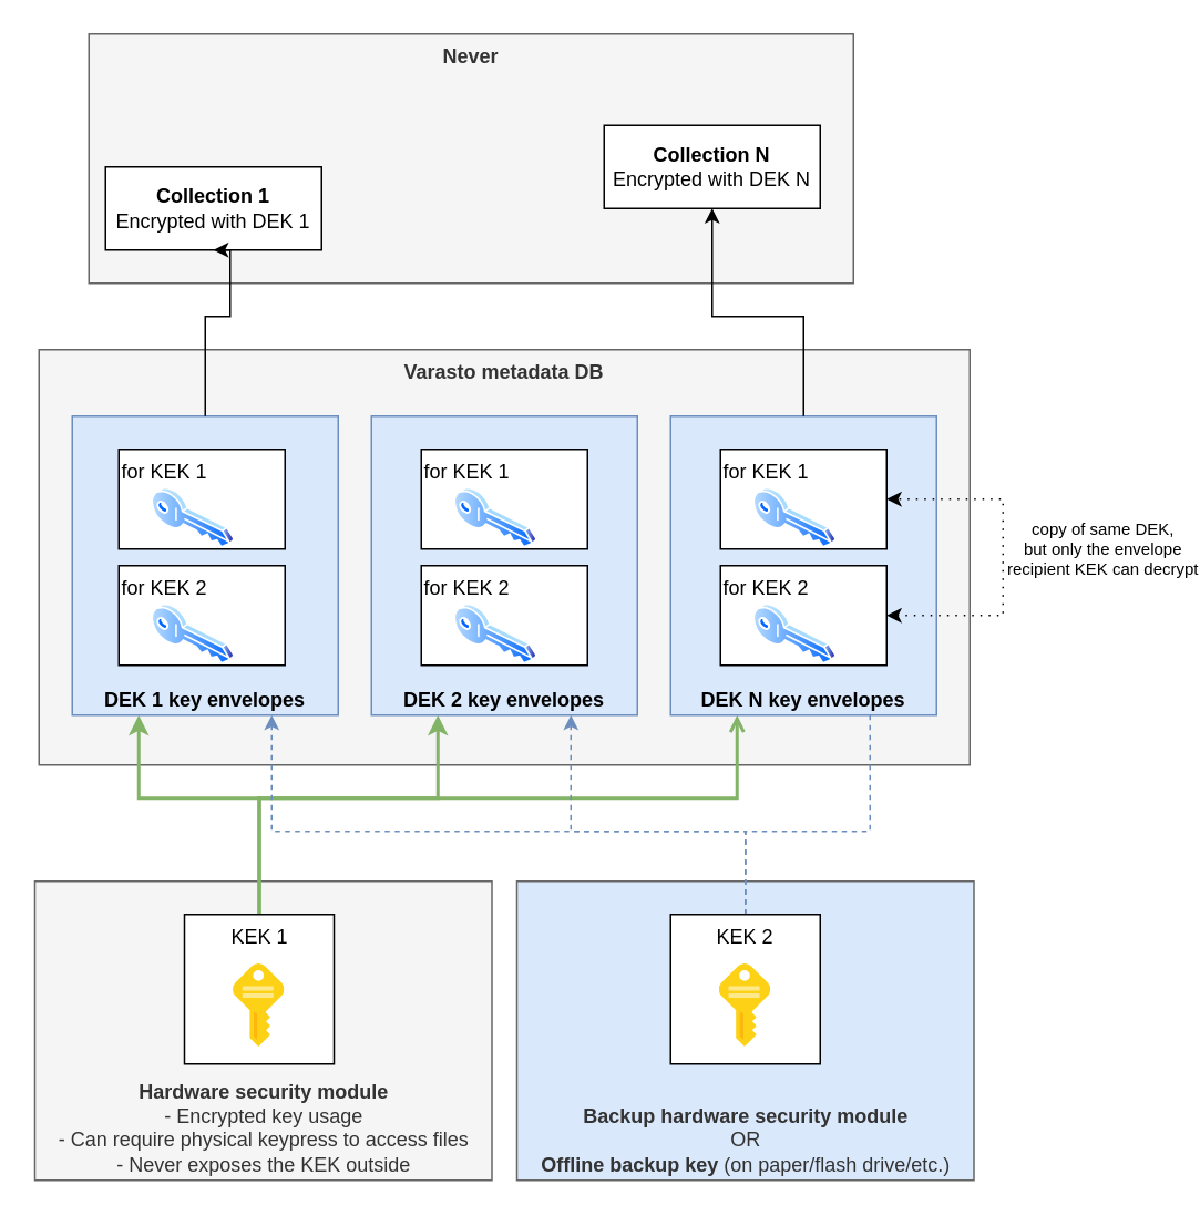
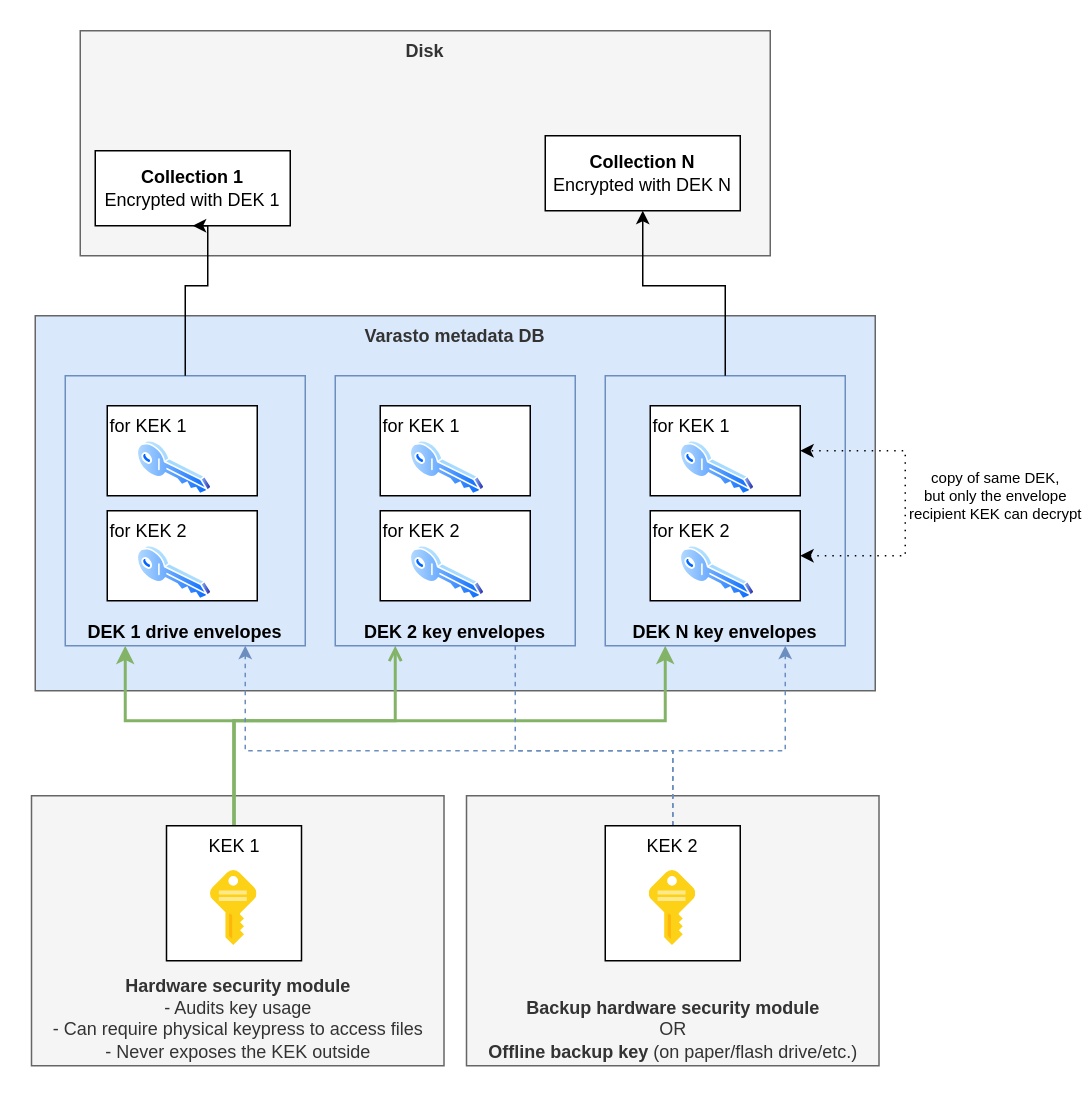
  <mxCell id="0" />
  <mxCell id="1" parent="0" />
- <mxCell id="2" value="&lt;b&gt;Varasto metadata DB&lt;/b&gt;" style="rounded=0;whiteSpace=wrap;html=1;verticalAlign=top;fillColor=#f5f5f5;strokeColor=#666666;fontColor=#333333;" vertex="1" parent="1"><mxGeometry x="23" y="210" width="560" height="250" as="geometry" /></mxCell>
- <mxCell id="3" value="&lt;b&gt;DEK 1 key envelopes&lt;/b&gt;" style="rounded=0;whiteSpace=wrap;html=1;verticalAlign=bottom;fillColor=#dae8fc;strokeColor=#6c8ebf;" vertex="1" parent="1"><mxGeometry x="43" y="250" width="160" height="180" as="geometry" /></mxCell>
+ <mxCell id="2" value="&lt;b&gt;Varasto metadata DB&lt;/b&gt;" style="rounded=0;whiteSpace=wrap;html=1;verticalAlign=top;fillColor=#dae8fc;strokeColor=#666666;fontColor=#333333;" vertex="1" parent="1"><mxGeometry x="23" y="210" width="560" height="250" as="geometry" /></mxCell>
+ <mxCell id="3" value="&lt;b&gt;DEK 1 drive envelopes&lt;/b&gt;" style="rounded=0;whiteSpace=wrap;html=1;verticalAlign=bottom;fillColor=#dae8fc;strokeColor=#6c8ebf;" vertex="1" parent="1"><mxGeometry x="43" y="250" width="160" height="180" as="geometry" /></mxCell>
  <mxCell id="4" value="&lt;font style=&quot;font-size: 12px&quot;&gt;for KEK 1&lt;/font&gt;" style="rounded=0;whiteSpace=wrap;html=1;fontSize=10;verticalAlign=top;align=left;" vertex="1" parent="1"><mxGeometry x="71" y="270" width="100" height="60" as="geometry" /></mxCell>
- <mxCell id="5" value="&lt;b&gt;Never&lt;/b&gt;" style="rounded=0;whiteSpace=wrap;html=1;verticalAlign=top;fillColor=#f5f5f5;strokeColor=#666666;fontColor=#333333;" vertex="1" parent="1"><mxGeometry x="53" y="20" width="460" height="150" as="geometry" /></mxCell>
- <mxCell id="6" value="&lt;b&gt;Hardware security module&lt;/b&gt;&lt;br&gt;- Encrypted key usage&lt;br&gt;- Can require physical keypress to access files&lt;br&gt;- Never exposes the KEK outside" style="rounded=0;whiteSpace=wrap;html=1;verticalAlign=bottom;fillColor=#f5f5f5;strokeColor=#666666;fontColor=#333333;" vertex="1" parent="1"><mxGeometry x="20.5" y="530" width="275" height="180" as="geometry" /></mxCell>
+ <mxCell id="5" value="&lt;b&gt;Disk&lt;/b&gt;" style="rounded=0;whiteSpace=wrap;html=1;verticalAlign=top;fillColor=#f5f5f5;strokeColor=#666666;fontColor=#333333;" vertex="1" parent="1"><mxGeometry x="53" y="20" width="460" height="150" as="geometry" /></mxCell>
+ <mxCell id="6" value="&lt;b&gt;Hardware security module&lt;/b&gt;&lt;br&gt;- Audits key usage&lt;br&gt;- Can require physical keypress to access files&lt;br&gt;- Never exposes the KEK outside" style="rounded=0;whiteSpace=wrap;html=1;verticalAlign=bottom;fillColor=#f5f5f5;strokeColor=#666666;fontColor=#333333;" vertex="1" parent="1"><mxGeometry x="20.5" y="530" width="275" height="180" as="geometry" /></mxCell>
  <mxCell id="7" style="edgeStyle=orthogonalEdgeStyle;rounded=0;orthogonalLoop=1;jettySize=auto;html=1;exitX=0.5;exitY=0;exitDx=0;exitDy=0;entryX=0.25;entryY=1;entryDx=0;entryDy=0;fillColor=#d5e8d4;strokeColor=#82b366;strokeWidth=2;" edge="1" parent="1" source="10" target="3"><mxGeometry relative="1" as="geometry"><Array as="points"><mxPoint x="156" y="480" /><mxPoint x="83" y="480" /></Array></mxGeometry></mxCell>
- <mxCell id="8" style="edgeStyle=orthogonalEdgeStyle;rounded=0;orthogonalLoop=1;jettySize=auto;html=1;exitX=0.5;exitY=0;exitDx=0;exitDy=0;entryX=0.25;entryY=1;entryDx=0;entryDy=0;fillColor=#d5e8d4;strokeColor=#82b366;strokeWidth=2;" edge="1" parent="1" source="10" target="14"><mxGeometry relative="1" as="geometry"><Array as="points"><mxPoint x="156" y="480" /><mxPoint x="263" y="480" /></Array></mxGeometry></mxCell>
- <mxCell id="9" style="edgeStyle=orthogonalEdgeStyle;rounded=0;orthogonalLoop=1;jettySize=auto;html=1;exitX=0.5;exitY=0;exitDx=0;exitDy=0;entryX=0.25;entryY=1;entryDx=0;entryDy=0;fillColor=#d5e8d4;strokeColor=#82b366;strokeWidth=2;endArrow=open;" edge="1" parent="1" source="10" target="17"><mxGeometry relative="1" as="geometry"><Array as="points"><mxPoint x="156" y="480" /><mxPoint x="443" y="480" /></Array></mxGeometry></mxCell>
+ <mxCell id="8" style="edgeStyle=orthogonalEdgeStyle;rounded=0;orthogonalLoop=1;jettySize=auto;html=1;exitX=0.5;exitY=0;exitDx=0;exitDy=0;entryX=0.25;entryY=1;entryDx=0;entryDy=0;fillColor=#d5e8d4;strokeColor=#82b366;strokeWidth=2;endArrow=open;" edge="1" parent="1" source="10" target="14"><mxGeometry relative="1" as="geometry"><Array as="points"><mxPoint x="156" y="480" /><mxPoint x="263" y="480" /></Array></mxGeometry></mxCell>
+ <mxCell id="9" style="edgeStyle=orthogonalEdgeStyle;rounded=0;orthogonalLoop=1;jettySize=auto;html=1;exitX=0.5;exitY=0;exitDx=0;exitDy=0;entryX=0.25;entryY=1;entryDx=0;entryDy=0;fillColor=#d5e8d4;strokeColor=#82b366;strokeWidth=2;" edge="1" parent="1" source="10" target="17"><mxGeometry relative="1" as="geometry"><Array as="points"><mxPoint x="156" y="480" /><mxPoint x="443" y="480" /></Array></mxGeometry></mxCell>
  <mxCell id="10" value="KEK 1" style="rounded=0;whiteSpace=wrap;html=1;verticalAlign=top;" vertex="1" parent="1"><mxGeometry x="110.5" y="550" width="90" height="90" as="geometry" /></mxCell>
  <mxCell id="11" value="&lt;b&gt;Collection 1&lt;/b&gt;&lt;br&gt;Encrypted with DEK 1" style="rounded=0;whiteSpace=wrap;html=1;" vertex="1" parent="1"><mxGeometry x="63" y="100" width="130" height="50" as="geometry" /></mxCell>
  <mxCell id="12" value="" style="aspect=fixed;perimeter=ellipsePerimeter;html=1;align=center;shadow=0;dashed=0;spacingTop=3;image;image=img/lib/active_directory/key.svg;" vertex="1" parent="1"><mxGeometry x="91" y="293" width="50" height="37" as="geometry" /></mxCell>
  <mxCell id="13" value="" style="aspect=fixed;html=1;points=[];align=center;image;fontSize=12;image=img/lib/mscae/Key.svg;" vertex="1" parent="1"><mxGeometry x="140" y="580" width="31" height="50" as="geometry" /></mxCell>
  <mxCell id="14" value="&lt;b&gt;DEK 2 key envelopes&lt;/b&gt;" style="rounded=0;whiteSpace=wrap;html=1;verticalAlign=bottom;fillColor=#dae8fc;strokeColor=#6c8ebf;" vertex="1" parent="1"><mxGeometry x="223" y="250" width="160" height="180" as="geometry" /></mxCell>
  <mxCell id="15" value="" style="shape=image;html=1;verticalAlign=top;verticalLabelPosition=bottom;labelBackgroundColor=#ffffff;imageAspect=0;aspect=fixed;image=https://cdn3.iconfinder.com/data/icons/wpzoom-developer-icon-set/500/20-128.png" vertex="1" parent="1"><mxGeometry x="299" y="30" width="49" height="49" as="geometry" /></mxCell>
- <mxCell id="16" value="&lt;b&gt;Collection N&lt;/b&gt;&lt;br&gt;Encrypted with DEK N" style="rounded=0;whiteSpace=wrap;html=1;" vertex="1" parent="1"><mxGeometry x="363" y="75" width="130" height="50" as="geometry" /></mxCell>
+ <mxCell id="16" value="&lt;b&gt;Collection N&lt;/b&gt;&lt;br&gt;Encrypted with DEK N" style="rounded=0;whiteSpace=wrap;html=1;" vertex="1" parent="1"><mxGeometry x="363" y="90" width="130" height="50" as="geometry" /></mxCell>
  <mxCell id="17" value="&lt;b&gt;DEK N key envelopes&lt;/b&gt;" style="rounded=0;whiteSpace=wrap;html=1;verticalAlign=bottom;fillColor=#dae8fc;strokeColor=#6c8ebf;" vertex="1" parent="1"><mxGeometry x="403" y="250" width="160" height="180" as="geometry" /></mxCell>
  <mxCell id="18" style="edgeStyle=orthogonalEdgeStyle;rounded=0;orthogonalLoop=1;jettySize=auto;html=1;exitX=0.5;exitY=0;exitDx=0;exitDy=0;entryX=0.5;entryY=1;entryDx=0;entryDy=0;" edge="1" parent="1" source="17" target="16"><mxGeometry relative="1" as="geometry"><Array as="points"><mxPoint x="483" y="190" /><mxPoint x="428" y="190" /></Array></mxGeometry></mxCell>
- <mxCell id="19" value="&lt;b&gt;Backup hardware security module&lt;/b&gt;&lt;br&gt;OR&lt;br&gt;&lt;b&gt;Offline backup key&lt;/b&gt; (on paper/flash drive/etc.)" style="rounded=0;whiteSpace=wrap;html=1;verticalAlign=bottom;fillColor=#dae8fc;strokeColor=#666666;fontColor=#333333;" vertex="1" parent="1"><mxGeometry x="310.5" y="530" width="275" height="180" as="geometry" /></mxCell>
+ <mxCell id="19" value="&lt;b&gt;Backup hardware security module&lt;/b&gt;&lt;br&gt;OR&lt;br&gt;&lt;b&gt;Offline backup key&lt;/b&gt; (on paper/flash drive/etc.)" style="rounded=0;whiteSpace=wrap;html=1;verticalAlign=bottom;fillColor=#f5f5f5;strokeColor=#666666;fontColor=#333333;" vertex="1" parent="1"><mxGeometry x="310.5" y="530" width="275" height="180" as="geometry" /></mxCell>
  <mxCell id="20" style="edgeStyle=orthogonalEdgeStyle;rounded=0;orthogonalLoop=1;jettySize=auto;html=1;exitX=0.5;exitY=0;exitDx=0;exitDy=0;entryX=0.75;entryY=1;entryDx=0;entryDy=0;dashed=1;fillColor=#dae8fc;strokeColor=#6c8ebf;" edge="1" parent="1" source="23" target="3"><mxGeometry relative="1" as="geometry"><Array as="points"><mxPoint x="448" y="500" /><mxPoint x="163" y="500" /></Array></mxGeometry></mxCell>
- <mxCell id="21" style="edgeStyle=orthogonalEdgeStyle;rounded=0;orthogonalLoop=1;jettySize=auto;html=1;exitX=0.5;exitY=0;exitDx=0;exitDy=0;entryX=0.75;entryY=1;entryDx=0;entryDy=0;dashed=1;fillColor=#dae8fc;strokeColor=#6c8ebf;" edge="1" parent="1" source="23" target="14"><mxGeometry relative="1" as="geometry"><Array as="points"><mxPoint x="448" y="500" /><mxPoint x="343" y="500" /></Array></mxGeometry></mxCell>
- <mxCell id="22" style="edgeStyle=orthogonalEdgeStyle;rounded=0;orthogonalLoop=1;jettySize=auto;html=1;exitX=0.5;exitY=0;exitDx=0;exitDy=0;entryX=0.75;entryY=1;entryDx=0;entryDy=0;dashed=1;fillColor=#dae8fc;strokeColor=#6c8ebf;endArrow=none;" edge="1" parent="1" source="23" target="17"><mxGeometry relative="1" as="geometry"><Array as="points"><mxPoint x="448" y="500" /><mxPoint x="523" y="500" /></Array></mxGeometry></mxCell>
+ <mxCell id="21" style="edgeStyle=orthogonalEdgeStyle;rounded=0;orthogonalLoop=1;jettySize=auto;html=1;exitX=0.5;exitY=0;exitDx=0;exitDy=0;entryX=0.75;entryY=1;entryDx=0;entryDy=0;dashed=1;fillColor=#dae8fc;strokeColor=#6c8ebf;endArrow=none;" edge="1" parent="1" source="23" target="14"><mxGeometry relative="1" as="geometry"><Array as="points"><mxPoint x="448" y="500" /><mxPoint x="343" y="500" /></Array></mxGeometry></mxCell>
+ <mxCell id="22" style="edgeStyle=orthogonalEdgeStyle;rounded=0;orthogonalLoop=1;jettySize=auto;html=1;exitX=0.5;exitY=0;exitDx=0;exitDy=0;entryX=0.75;entryY=1;entryDx=0;entryDy=0;dashed=1;fillColor=#dae8fc;strokeColor=#6c8ebf;" edge="1" parent="1" source="23" target="17"><mxGeometry relative="1" as="geometry"><Array as="points"><mxPoint x="448" y="500" /><mxPoint x="523" y="500" /></Array></mxGeometry></mxCell>
  <mxCell id="23" value="KEK 2" style="rounded=0;whiteSpace=wrap;html=1;verticalAlign=top;" vertex="1" parent="1"><mxGeometry x="403" y="550" width="90" height="90" as="geometry" /></mxCell>
  <mxCell id="24" value="" style="aspect=fixed;html=1;points=[];align=center;image;fontSize=12;image=img/lib/mscae/Key.svg;" vertex="1" parent="1"><mxGeometry x="432.5" y="580" width="31" height="50" as="geometry" /></mxCell>
  <mxCell id="25" value="" style="shape=image;html=1;verticalAlign=top;verticalLabelPosition=bottom;labelBackgroundColor=#ffffff;imageAspect=0;aspect=fixed;image=https://cdn3.iconfinder.com/data/icons/other-icons/48/envelope-128.png" vertex="1" parent="1"><mxGeometry x="131" y="270" width="40" height="40" as="geometry" /></mxCell>
  <mxCell id="26" value="&lt;font style=&quot;font-size: 12px&quot;&gt;for KEK 2&lt;/font&gt;" style="rounded=0;whiteSpace=wrap;html=1;fontSize=10;verticalAlign=top;align=left;" vertex="1" parent="1"><mxGeometry x="71" y="340" width="100" height="60" as="geometry" /></mxCell>
  <mxCell id="27" value="" style="aspect=fixed;perimeter=ellipsePerimeter;html=1;align=center;shadow=0;dashed=0;spacingTop=3;image;image=img/lib/active_directory/key.svg;" vertex="1" parent="1"><mxGeometry x="91" y="363" width="50" height="37" as="geometry" /></mxCell>
  <mxCell id="28" value="" style="shape=image;html=1;verticalAlign=top;verticalLabelPosition=bottom;labelBackgroundColor=#ffffff;imageAspect=0;aspect=fixed;image=https://cdn3.iconfinder.com/data/icons/other-icons/48/envelope-128.png" vertex="1" parent="1"><mxGeometry x="131" y="340" width="40" height="40" as="geometry" /></mxCell>
  <mxCell id="29" value="&lt;font style=&quot;font-size: 12px&quot;&gt;for KEK 1&lt;/font&gt;" style="rounded=0;whiteSpace=wrap;html=1;fontSize=10;verticalAlign=top;align=left;" vertex="1" parent="1"><mxGeometry x="253" y="270" width="100" height="60" as="geometry" /></mxCell>
  <mxCell id="30" value="" style="aspect=fixed;perimeter=ellipsePerimeter;html=1;align=center;shadow=0;dashed=0;spacingTop=3;image;image=img/lib/active_directory/key.svg;" vertex="1" parent="1"><mxGeometry x="273" y="293" width="50" height="37" as="geometry" /></mxCell>
  <mxCell id="31" value="" style="shape=image;html=1;verticalAlign=top;verticalLabelPosition=bottom;labelBackgroundColor=#ffffff;imageAspect=0;aspect=fixed;image=https://cdn3.iconfinder.com/data/icons/other-icons/48/envelope-128.png" vertex="1" parent="1"><mxGeometry x="313" y="270" width="40" height="40" as="geometry" /></mxCell>
  <mxCell id="32" value="&lt;font style=&quot;font-size: 12px&quot;&gt;for KEK 2&lt;/font&gt;" style="rounded=0;whiteSpace=wrap;html=1;fontSize=10;verticalAlign=top;align=left;" vertex="1" parent="1"><mxGeometry x="253" y="340" width="100" height="60" as="geometry" /></mxCell>
  <mxCell id="33" value="" style="aspect=fixed;perimeter=ellipsePerimeter;html=1;align=center;shadow=0;dashed=0;spacingTop=3;image;image=img/lib/active_directory/key.svg;" vertex="1" parent="1"><mxGeometry x="273" y="363" width="50" height="37" as="geometry" /></mxCell>
  <mxCell id="34" value="" style="shape=image;html=1;verticalAlign=top;verticalLabelPosition=bottom;labelBackgroundColor=#ffffff;imageAspect=0;aspect=fixed;image=https://cdn3.iconfinder.com/data/icons/other-icons/48/envelope-128.png" vertex="1" parent="1"><mxGeometry x="313" y="340" width="40" height="40" as="geometry" /></mxCell>
  <mxCell id="35" value="&lt;font style=&quot;font-size: 12px&quot;&gt;for KEK 1&lt;/font&gt;" style="rounded=0;whiteSpace=wrap;html=1;fontSize=10;verticalAlign=top;align=left;" vertex="1" parent="1"><mxGeometry x="433" y="270" width="100" height="60" as="geometry" /></mxCell>
  <mxCell id="36" value="" style="aspect=fixed;perimeter=ellipsePerimeter;html=1;align=center;shadow=0;dashed=0;spacingTop=3;image;image=img/lib/active_directory/key.svg;" vertex="1" parent="1"><mxGeometry x="453" y="293" width="50" height="37" as="geometry" /></mxCell>
  <mxCell id="37" value="" style="shape=image;html=1;verticalAlign=top;verticalLabelPosition=bottom;labelBackgroundColor=#ffffff;imageAspect=0;aspect=fixed;image=https://cdn3.iconfinder.com/data/icons/other-icons/48/envelope-128.png" vertex="1" parent="1"><mxGeometry x="493" y="270" width="40" height="40" as="geometry" /></mxCell>
  <mxCell id="38" value="copy of same DEK,&lt;br&gt;but only the envelope&lt;br&gt;recipient KEK can decrypt" style="edgeStyle=orthogonalEdgeStyle;rounded=0;orthogonalLoop=1;jettySize=auto;html=1;exitX=1;exitY=0.5;exitDx=0;exitDy=0;entryX=1;entryY=0.75;entryDx=0;entryDy=0;strokeWidth=1;fontSize=10;startArrow=classic;startFill=1;dashed=1;dashPattern=1 4;" edge="1" parent="1" source="39" target="37"><mxGeometry x="0.333" y="67" relative="1" as="geometry"><Array as="points"><mxPoint x="603" y="370" /><mxPoint x="603" y="300" /></Array><mxPoint x="60" y="-37" as="offset" /></mxGeometry></mxCell>
  <mxCell id="39" value="&lt;font style=&quot;font-size: 12px&quot;&gt;for KEK 2&lt;/font&gt;" style="rounded=0;whiteSpace=wrap;html=1;fontSize=10;verticalAlign=top;align=left;" vertex="1" parent="1"><mxGeometry x="433" y="340" width="100" height="60" as="geometry" /></mxCell>
  <mxCell id="40" value="" style="aspect=fixed;perimeter=ellipsePerimeter;html=1;align=center;shadow=0;dashed=0;spacingTop=3;image;image=img/lib/active_directory/key.svg;" vertex="1" parent="1"><mxGeometry x="453" y="363" width="50" height="37" as="geometry" /></mxCell>
  <mxCell id="41" value="" style="shape=image;html=1;verticalAlign=top;verticalLabelPosition=bottom;labelBackgroundColor=#ffffff;imageAspect=0;aspect=fixed;image=https://cdn3.iconfinder.com/data/icons/other-icons/48/envelope-128.png" vertex="1" parent="1"><mxGeometry x="493" y="340" width="40" height="40" as="geometry" /></mxCell>
  <mxCell id="42" style="edgeStyle=orthogonalEdgeStyle;rounded=0;orthogonalLoop=1;jettySize=auto;html=1;exitX=0.5;exitY=0;exitDx=0;exitDy=0;entryX=0.5;entryY=1;entryDx=0;entryDy=0;strokeWidth=1;fontSize=10;" edge="1" parent="1" source="3" target="11"><mxGeometry relative="1" as="geometry"><Array as="points"><mxPoint x="123" y="190" /><mxPoint x="138" y="190" /></Array></mxGeometry></mxCell>
